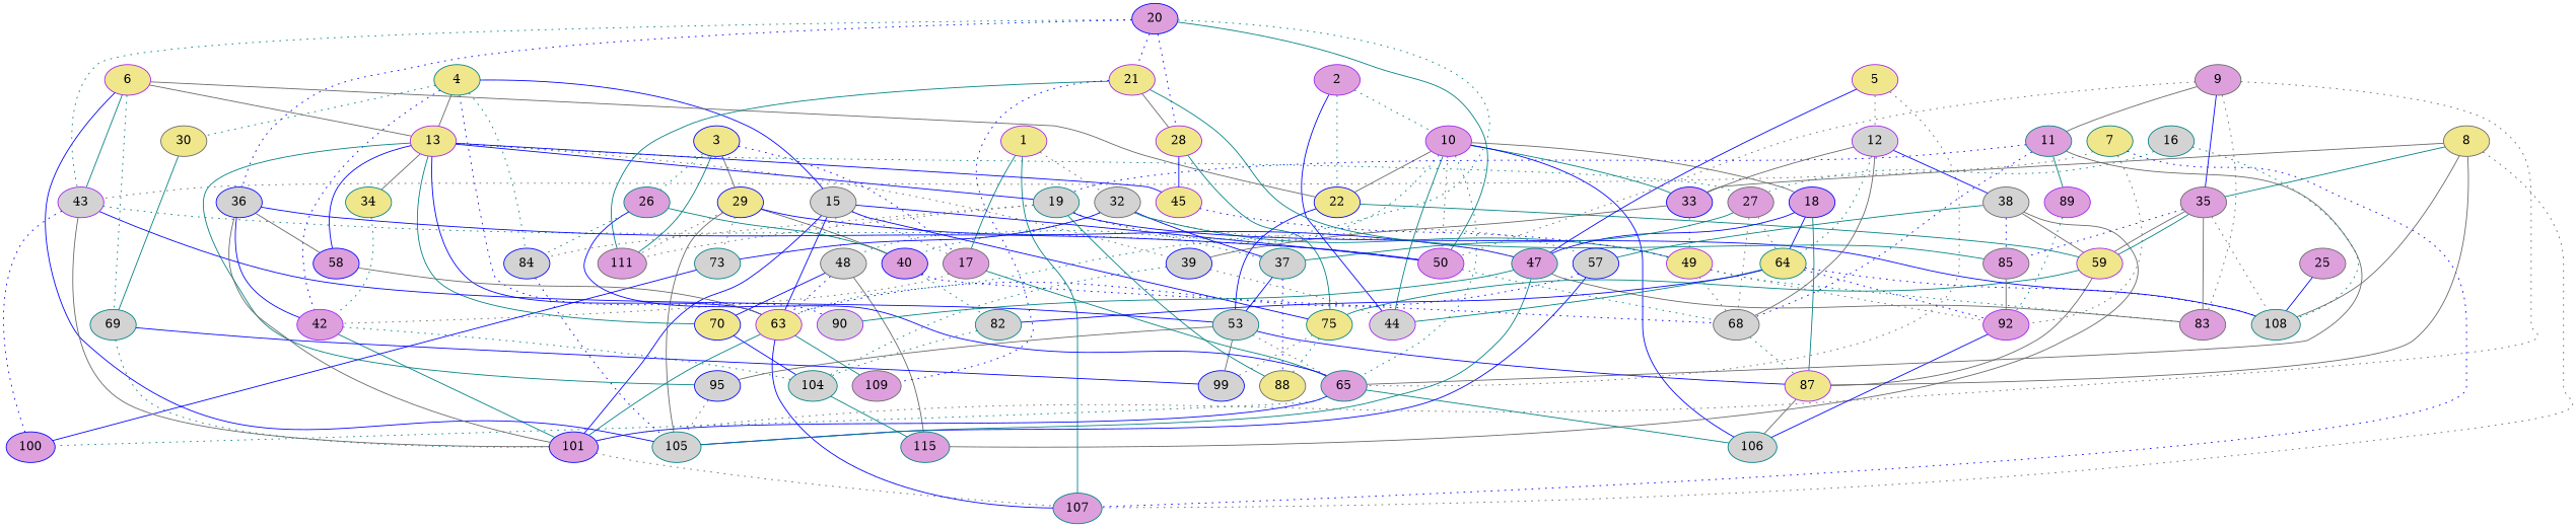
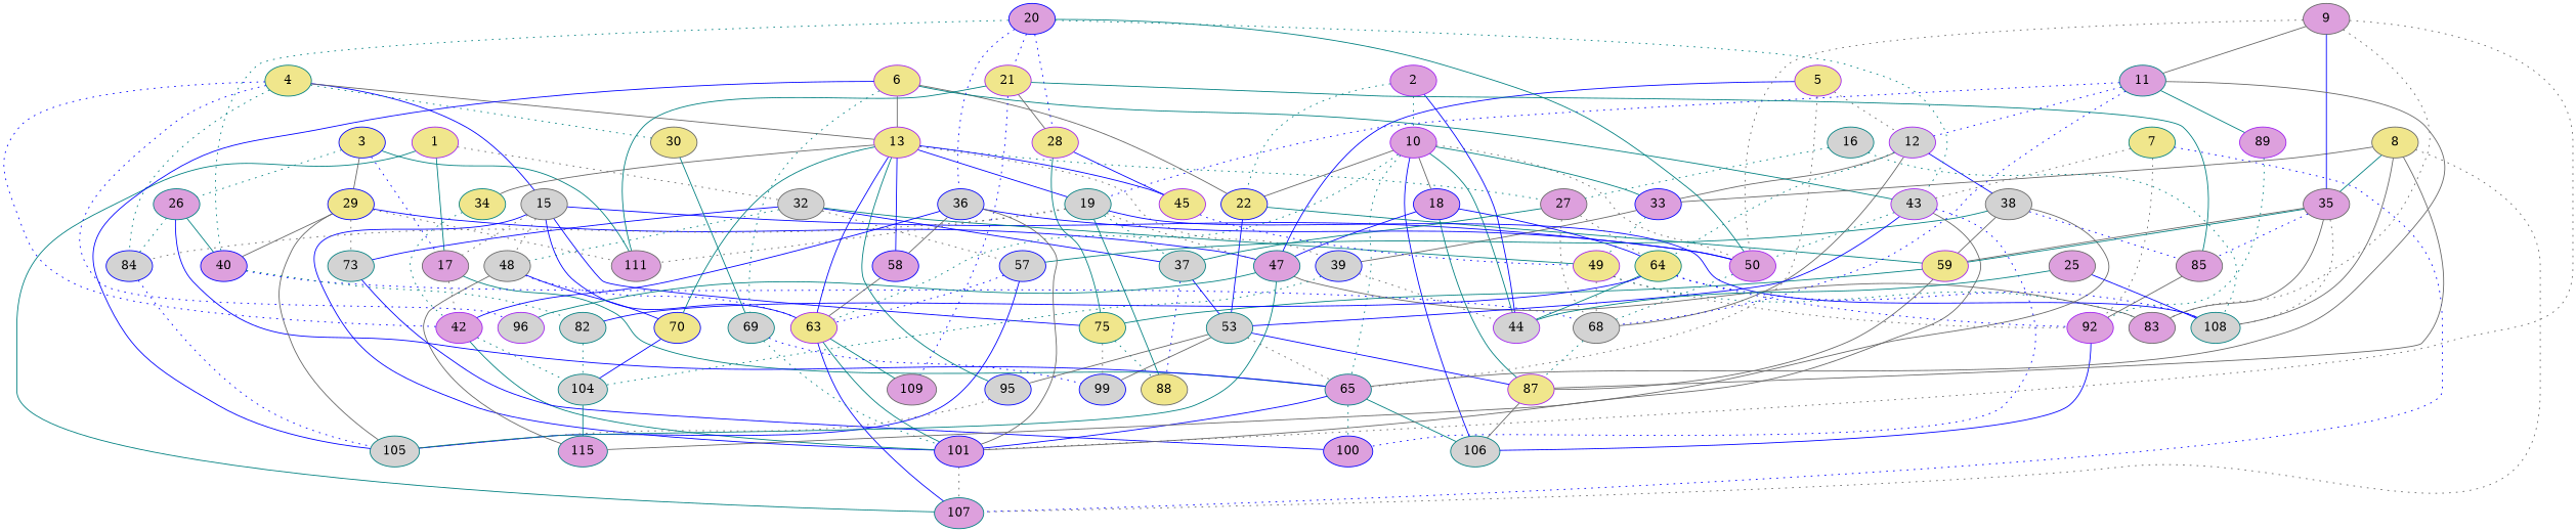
  graph {
    node [color=teal fillcolor=plum style=filled]
    edge [color=teal style=solid]
    15 [color=gray40 fillcolor=lightgrey super="+71"]
    17 [color=gray40 super="+55"]
    50 [color=purple super="+79"]
    101 [color=blue super="+112"]
    63 [color=purple fillcolor=khaki super="+80"]
    48 [color=gray40 fillcolor=lightgrey]
    75 [fillcolor=khaki super="+86"]
    1 [color=purple fillcolor=khaki]
    32 [color=gray40 fillcolor=lightgrey super="+76"]
    107
    42 [color=purple super="+114"]
    65 [super="+90"]
    37 [fillcolor=lightgrey super="+51"]
    73 [fillcolor=lightgrey]
    49 [color=purple fillcolor=khaki]
    57 [color=blue fillcolor=lightgrey super="+77"]
    10 [color=purple super="+98"]
    22 [color=blue fillcolor=khaki super="+41"]
    44 [color=purple fillcolor=lightgrey]
    33 [color=blue super="+102"]
    18 [color=blue]
    106 [fillcolor=lightgrey]
    2 [color=purple]
    53 [fillcolor=lightgrey]
    59 [color=purple fillcolor=khaki super="+81"]
    3 [color=blue fillcolor=khaki]
    26 [super="+52"]
    29 [color=blue fillcolor=khaki]
    111 [color=gray40]
    84 [color=blue fillcolor=lightgrey]
    40 [color=blue super="+72"]
    47 [super="+78"]
    105 [fillcolor=lightgrey super="+110"]
    4 [fillcolor=khaki super="+67"]
    13 [color=purple fillcolor=khaki super="+23"]
    30 [color=gray40 fillcolor=khaki]
-   96 [color=purple fillcolor=lightgrey label=90]
+   96 [color=purple fillcolor=lightgrey]
    19 [fillcolor=lightgrey super="+56"]
    27 [color=gray40]
    34 [fillcolor=khaki]
    39 [color=blue fillcolor=lightgrey]
    45 [color=purple fillcolor=khaki]
    58 [color=blue]
    70 [color=blue fillcolor=khaki]
    95 [color=blue fillcolor=lightgrey]
    69 [fillcolor=lightgrey]
    104 [fillcolor=lightgrey]
    5 [color=purple fillcolor=khaki super="+14"]
    12 [color=purple fillcolor=lightgrey super="+93"]
    38 [color=gray40 fillcolor=lightgrey super="+54"]
    68 [color=gray40 fillcolor=lightgrey super="+94"]
    64 [fillcolor=khaki super="+74"]
    85 [color=gray40]
    115
    83 [color=gray40]
    100 [color=blue]
    6 [color=purple fillcolor=khaki super="+91"]
    43 [color=purple fillcolor=lightgrey super="+61"]
    99 [color=blue fillcolor=lightgrey]
    7 [fillcolor=khaki]
    92 [color=purple super="+116"]
    8 [color=gray40 fillcolor=khaki super="+62"]
    35 [color=gray40 super="+66"]
    87 [color=purple fillcolor=khaki super="+97"]
    108 [fillcolor=lightgrey super="+113"]
    9 [color=gray40 super="+46"]
    11 [super="+31"]
    89 [color=purple]
    109 [color=gray40]
    88 [color=gray40 fillcolor=khaki super="+103"]
    82 [fillcolor=lightgrey]
    16 [fillcolor=lightgrey]
    20 [color=blue super="+24"]
    21 [color=purple fillcolor=khaki]
    28 [color=purple fillcolor=khaki super="+60"]
    36 [color=blue fillcolor=lightgrey]
    25 [color=gray40]
    15 -- 17 [color=gray40 style=dotted]
    15 -- 50 [color=blue]
    15 -- 101 [color=blue]
    15 -- 63 [color=blue]
    15 -- 48 [color=gray40 style=dotted]
    15 -- 75 [color=blue]
    17 -- 42 [color=gray40 style=dotted]
    17 -- 65
    50 -- 68 [style=dotted]
    101 -- 107 [color=gray40 style=dotted]
    63 -- 101
    63 -- 107 [color=blue]
    63 -- 109
    48 -- 63 [color=blue style=dotted]
    48 -- 70 [color=blue]
    48 -- 115 [color=gray40]
    75 -- 99 [color=gray40 style=dotted]
    75 -- 88 [style=dotted]
    1 -- 17
    1 -- 32 [color=gray40 style=dotted]
    1 -- 107
    32 -- 48 [style=dotted]
    32 -- 37 [color=blue]
    32 -- 73 [color=blue]
    32 -- 49
    32 -- 57 [color=gray40 style=dotted]
    42 -- 101
    42 -- 104 [style=dotted weight=2]
    65 -- 101 [color=blue]
    65 -- 106
    65 -- 100 [style=dotted]
    37 -- 53 [color=blue]
    37 -- 88 [color=blue style=dotted]
    73 -- 100 [color=blue]
    49 -- 68 [color=gray40 style=dotted]
    49 -- 83 [style=dotted]
    49 -- 92 [color=gray40 style=dotted]
    57 -- 63 [color=blue style=dotted]
    57 -- 105 [color=blue]
    10 -- 50 [color=gray40 style=dotted]
    10 -- 63 [style=dotted]
    10 -- 65 [style=dotted]
    10 -- 22 [color=gray40]
    10 -- 44
    10 -- 33
    10 -- 18 [color=gray40]
    10 -- 106 [color=blue]
    22 -- 53 [color=blue]
    22 -- 59
    33 -- 49 [style=dotted]
    33 -- 39 [color=gray40]
    18 -- 47 [color=blue]
    18 -- 64 [color=blue]
    18 -- 87
    2 -- 10 [style=dotted]
    2 -- 22 [style=dotted]
    2 -- 44 [color=blue]
    53 -- 65 [color=gray40 style=dotted]
    53 -- 95 [color=gray40]
    53 -- 99 [color=gray40]
    53 -- 87 [color=blue]
    59 -- 75
    59 -- 87 [color=gray40]
    3 -- 17 [color=blue style=dotted]
    3 -- 26 [style=dotted]
    3 -- 29 [color=gray40]
    3 -- 111
    26 -- 65 [color=blue]
    26 -- 84 [style=dotted]
    26 -- 40
    29 -- 73 [color=gray40 style=dotted]
    29 -- 111 [color=gray40 style=dotted]
    29 -- 40 [color=gray40]
    29 -- 47 [color=blue]
    29 -- 105 [color=gray40]
    84 -- 105 [color=blue style=dotted]
    40 -- 68 [color=blue style=dotted]
    40 -- 82 [style=dotted]
    47 -- 105
    47 -- 96
    47 -- 83 [color=gray40]
    4 -- 15 [color=blue]
    4 -- 42 [color=blue style=dotted]
    4 -- 84 [style=dotted]
    4 -- 13 [color=gray40]
    4 -- 30 [style=dotted]
    4 -- 96 [color=blue style=dotted]
    13 -- 63 [color=blue]
    13 -- 19 [color=blue]
    13 -- 27 [style=dotted]
    13 -- 34 [color=gray40]
    13 -- 39 [color=gray40 style=dotted]
    13 -- 45 [color=blue]
    13 -- 58 [color=blue]
    13 -- 70
    13 -- 95
    30 -- 69
    19 -- 37 [style=dotted]
    19 -- 111 [color=gray40 style=dotted]
    19 -- 84 [color=gray40 style=dotted]
    19 -- 47 [color=gray40 style=dotted]
    19 -- 108 [color=blue]
    19 -- 88
    27 -- 37
    27 -- 68 [color=gray40 style=dotted]
    27 -- 64 [color=gray40 style=dotted]
    34 -- 42 [style=dotted]
    39 -- 44 [color=gray40 style=dotted]
    39 -- 104 [style=dotted]
    45 -- 49 [color=blue style=dotted]
    58 -- 63 [color=gray40]
    70 -- 104 [color=blue]
    95 -- 105 [color=gray40 style=dotted]
    69 -- 101 [style=dotted]
-   69 -- 99 [color=blue]
+   69 -- 99 [color=blue style=dotted]
    104 -- 115
    5 -- 65 [color=gray40 style=dotted]
    5 -- 47 [color=blue]
    5 -- 12 [color=gray40 style=dotted]
    12 -- 33 [color=gray40]
    12 -- 38 [color=blue]
    12 -- 68 [color=gray40]
    12 -- 64 [style=dotted]
    38 -- 57
    38 -- 59 [color=gray40]
    38 -- 85 [color=blue style=dotted]
    38 -- 115 [color=gray40]
    68 -- 87 [style=dotted]
    64 -- 44
    64 -- 92 [color=blue style=dotted]
    64 -- 108 [color=blue style=dotted weight=2]
    64 -- 82 [color=blue]
    85 -- 92 [color=gray40]
    6 -- 22 [color=gray40]
    6 -- 105 [color=blue]
    6 -- 13 [color=gray40]
    6 -- 69 [style=dotted]
    6 -- 43
    43 -- 50 [style=dotted]
    43 -- 101 [color=gray40]
    43 -- 53 [color=blue]
    43 -- 100 [color=blue style=dotted]
    7 -- 107 [color=blue style=dotted]
    7 -- 43 [color=gray40 style=dotted]
    7 -- 92 [color=gray40 style=dotted]
    92 -- 106 [color=blue]
    8 -- 107 [color=gray40 style=dotted]
    8 -- 33 [color=gray40]
    8 -- 35
    8 -- 87 [color=gray40]
    8 -- 108 [color=gray40]
    35 -- 59 [color=gray40]
    35 -- 59
    35 -- 85 [color=blue style=dotted]
    35 -- 83 [color=gray40]
    35 -- 108 [color=gray40 style=dotted]
    87 -- 106 [color=gray40]
    9 -- 50 [color=gray40 style=dotted]
    9 -- 101 [color=gray40 style=dotted]
    9 -- 83 [color=gray40 style=dotted]
    9 -- 35 [color=blue]
    9 -- 11 [color=gray40]
    11 -- 65 [color=gray40]
    11 -- 19 [color=blue style=dotted]
+   11 -- 12 [color=blue style=dotted]
    11 -- 68 [color=blue style=dotted]
    11 -- 89
    89 -- 92 [style=dotted]
    82 -- 104 [style=dotted]
    16 -- 27 [style=dotted]
    16 -- 108 [style=dotted]
    20 -- 50
    20 -- 40 [style=dotted]
    20 -- 43 [style=dotted]
    20 -- 21 [color=blue style=dotted]
    20 -- 28 [color=blue style=dotted]
    20 -- 36 [color=blue style=dotted]
    21 -- 111
    21 -- 85
    21 -- 109 [color=blue style=dotted]
    21 -- 28 [color=gray40]
    28 -- 75
    28 -- 45 [color=blue]
    36 -- 50 [color=blue]
    36 -- 101 [color=gray40]
    36 -- 42 [color=blue]
    36 -- 58 [color=gray40]
+   25 -- 44
    25 -- 108 [color=blue]
  }
